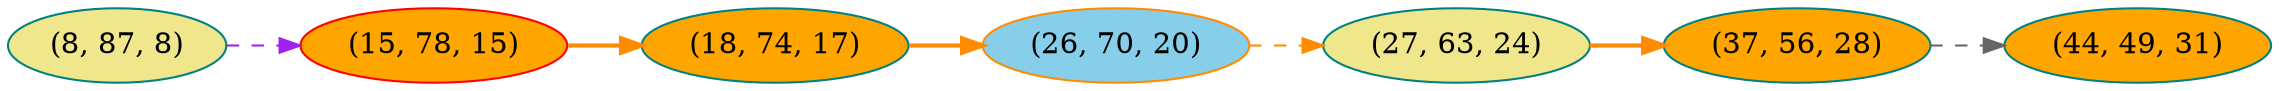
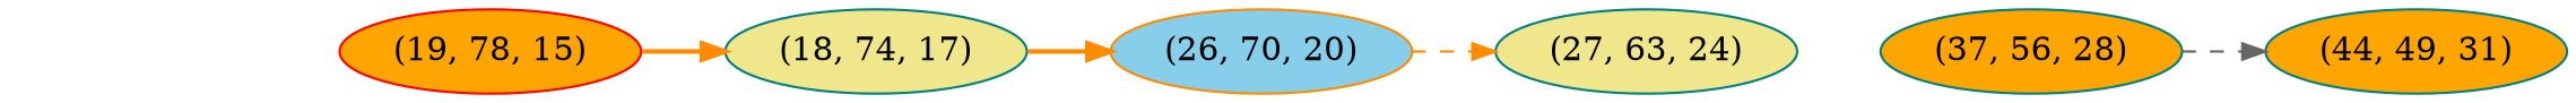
  digraph {
    rankdir=LR
    node [color=teal fillcolor=orange style=filled]
    edge [color=darkorange style=bold]
-   "(15, 78, 15)" [color=red]
-   "(8, 87, 8)" [fillcolor=khaki]
-   "(18, 74, 17)"
+   "(15, 78, 15)" [color=red label="(19, 78, 15)"]
+   "(18, 74, 17)" [fillcolor=khaki]
    n4 [color=darkorange fillcolor=skyblue label="(26, 70, 20)"]
    "(27, 63, 24)" [fillcolor=khaki]
    "(37, 56, 28)"
    "(44, 49, 31)"
    "(15, 78, 15)" -> "(18, 74, 17)"
-   "(8, 87, 8)" -> "(15, 78, 15)" [color=purple style=dashed]
    "(18, 74, 17)" -> n4
    n4 -> "(27, 63, 24)" [style=dashed]
-   "(27, 63, 24)" -> "(37, 56, 28)"
    "(37, 56, 28)" -> "(44, 49, 31)" [color=gray40 style=dashed]
  }
